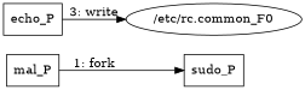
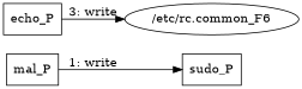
  digraph {
    engine=neato
    fixedsize=false
    fontsize=10
    nodesep=0.3
    rankdir=LR
    ranksep=0
    splines=true
    node [node_type=Process shape=box]
    mal_P
    sudo_P
-   "/etc/rc.common_F0" [node_type=File shape=ellipse]
+   "/etc/rc.common_F0" [node_type=File shape=ellipse label="/etc/rc.common_F6"]
    echo_P
-   mal_P -> sudo_P [label="1: fork"]
+   mal_P -> sudo_P [label="1: write"]
    echo_P -> "/etc/rc.common_F0" [label="3: write"]
  }
